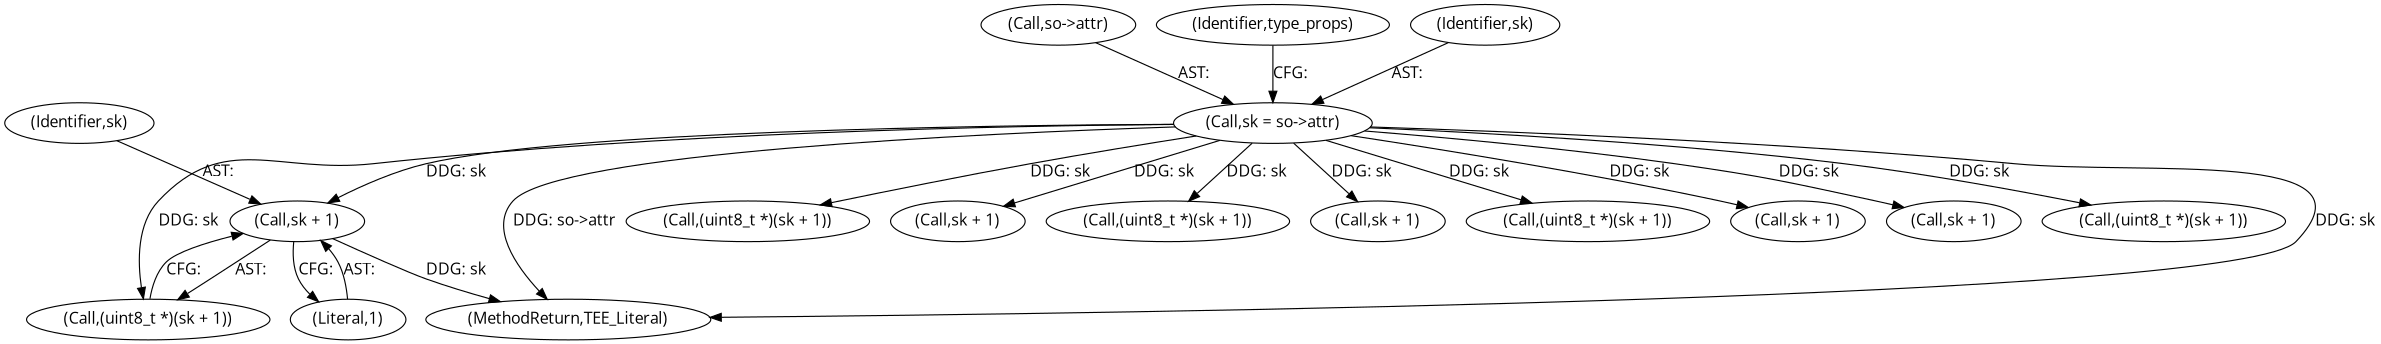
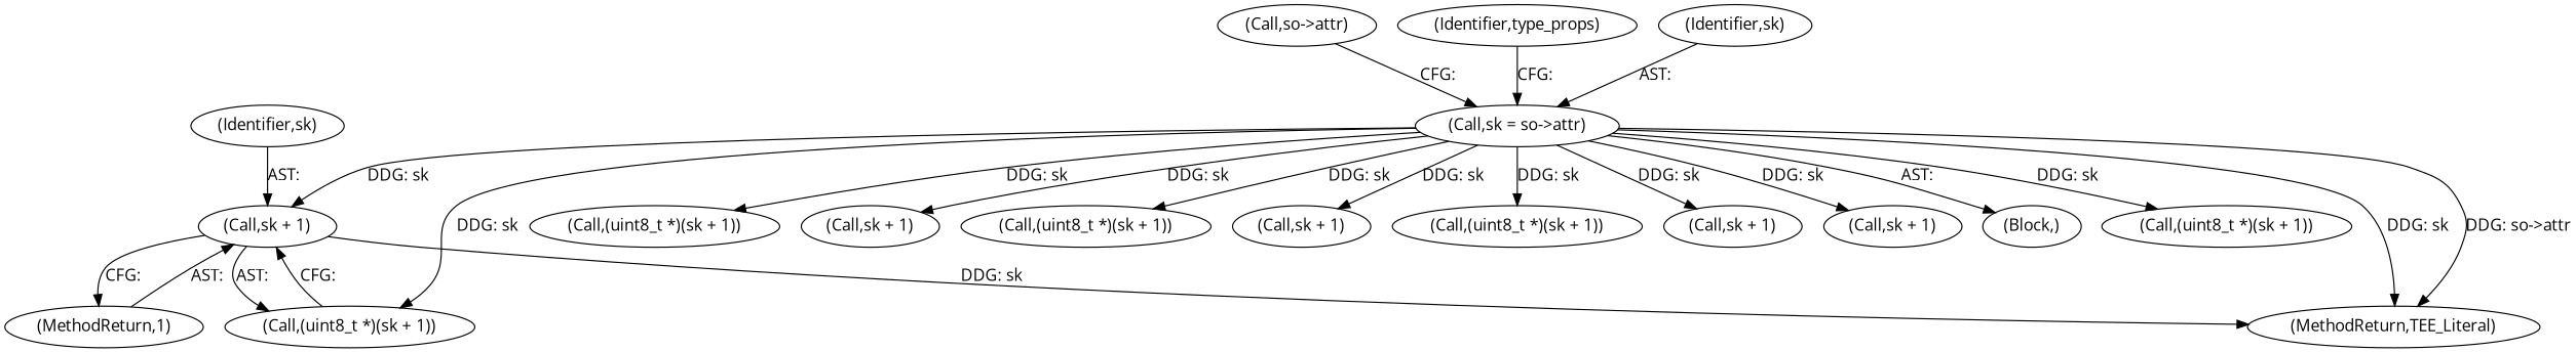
  digraph {
    fontname="Open Sans"
    node [fontname="Open Sans"]
    edge [fontname="Open Sans"]
    n1 [label="(Call,sk + 1)"]
    n2 [label="(MethodReturn,TEE_Literal)"]
    n3 [label="(Call,(uint8_t *)(sk + 1))"]
-   n4 [label="(Literal,1)"]
+   n4 [label="(MethodReturn,1)"]
    n5 [label="(Call,sk = so->attr)"]
    n6 [label="(Call,(uint8_t *)(sk + 1))"]
    n7 [label="(Call,sk + 1)"]
    n8 [label="(Call,(uint8_t *)(sk + 1))"]
    n9 [label="(Call,sk + 1)"]
    n10 [label="(Call,(uint8_t *)(sk + 1))"]
    n11 [label="(Call,sk + 1)"]
    n12 [label="(Call,sk + 1)"]
+   n13 [label="(Block,)"]
    n14 [label="(Call,(uint8_t *)(sk + 1))"]
    n15 [label="(Call,so->attr)"]
    n16 [label="(Identifier,type_props)"]
    n17 [label="(Identifier,sk)"]
    n18 [label="(Identifier,sk)"]
    n1 -> n2 [label="DDG: sk"]
    n1 -> n3 [label="AST: "]
    n1 -> n4 [label="CFG: "]
    n3 -> n1 [label="CFG: "]
    n4 -> n1 [label="AST: "]
    n5 -> n1 [label="DDG: sk"]
    n5 -> n2 [label="DDG: so->attr"]
    n5 -> n2 [label="DDG: sk"]
    n5 -> n3 [label="DDG: sk"]
    n5 -> n6 [label="DDG: sk"]
    n5 -> n7 [label="DDG: sk"]
    n5 -> n8 [label="DDG: sk"]
    n5 -> n9 [label="DDG: sk"]
    n5 -> n10 [label="DDG: sk"]
    n5 -> n11 [label="DDG: sk"]
    n5 -> n12 [label="DDG: sk"]
+   n5 -> n13 [label="AST: "]
    n5 -> n14 [label="DDG: sk"]
-   n15 -> n5 [label="AST: "]
+   n15 -> n5 [label="CFG: "]
    n16 -> n5 [label="CFG: "]
    n17 -> n1 [label="AST: "]
    n18 -> n5 [label="AST: "]
  }
